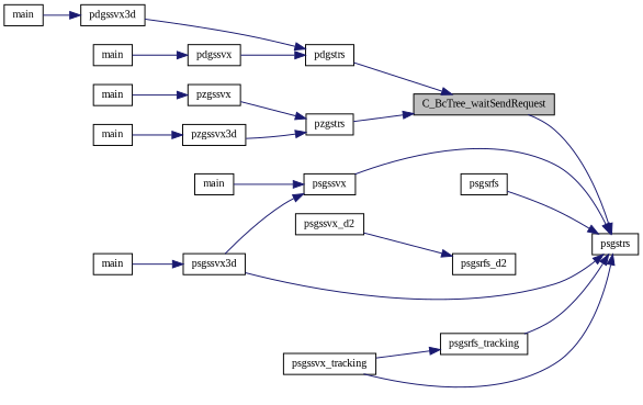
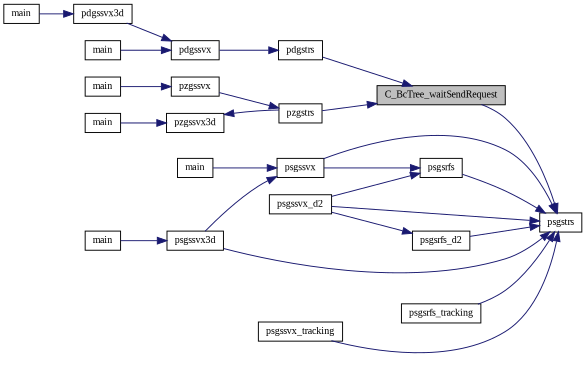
  digraph {
    fontname="Liberation Serif"
    rankdir=RL
    node [color=black fillcolor=white fontname="Liberation Serif" fontsize=10 shape=record style=filled]
    edge [color=midnightblue dir=back fontname="Liberation Serif" fontsize=10 labelfontname=Helvetica labelfontsize=10 style=solid]
    n1 [fillcolor=grey75 fontcolor=black height=0.2 label=C_BcTree_waitSendRequest width=0.4]
    n2 [height=0.2 label=pdgstrs width=0.4]
    n3 [height=0.2 label=pzgstrs width=0.4]
    n4 [height=0.2 label=pdgssvx width=0.4]
    n5 [height=0.2 label=pdgssvx3d width=0.4]
    n6 [height=0.2 label=psgstrs width=0.4]
    n7 [height=0.2 label=psgsrfs width=0.4]
    n8 [height=0.2 label=psgssvx width=0.4]
    n9 [height=0.2 label=psgssvx3d width=0.4]
    n10 [height=0.2 label=psgssvx_d2 width=0.4]
    n11 [height=0.2 label=psgsrfs_d2 width=0.4]
    n12 [height=0.2 label=psgsrfs_tracking width=0.4]
    n13 [height=0.2 label=psgssvx_tracking width=0.4]
    n14 [height=0.2 label=pzgssvx width=0.4]
    n15 [height=0.2 label=pzgssvx3d width=0.4]
    n16 [height=0.2 label=main width=0.4]
    n17 [height=0.2 label=main width=0.4]
    n18 [height=0.2 label=main width=0.4]
    n19 [height=0.2 label=main width=0.4]
    n20 [height=0.2 label=main width=0.4]
    n21 [height=0.2 label=main width=0.4]
    n1 -> n2
    n1 -> n3
    n2 -> n4
-   n2 -> n5
+   n4 -> n5
    n3 -> n14
-   n3 -> n15
+   n15 -> n3
    n4 -> n16
    n5 -> n17
    n6 -> n1
    n6 -> n7
    n6 -> n8
    n6 -> n9
+   n6 -> n10
+   n6 -> n11
    n6 -> n12
    n6 -> n13
+   n7 -> n8
+   n7 -> n10
    n8 -> n9
    n8 -> n18
    n9 -> n19
    n11 -> n10
-   n12 -> n13
    n14 -> n20
    n15 -> n21
  }
